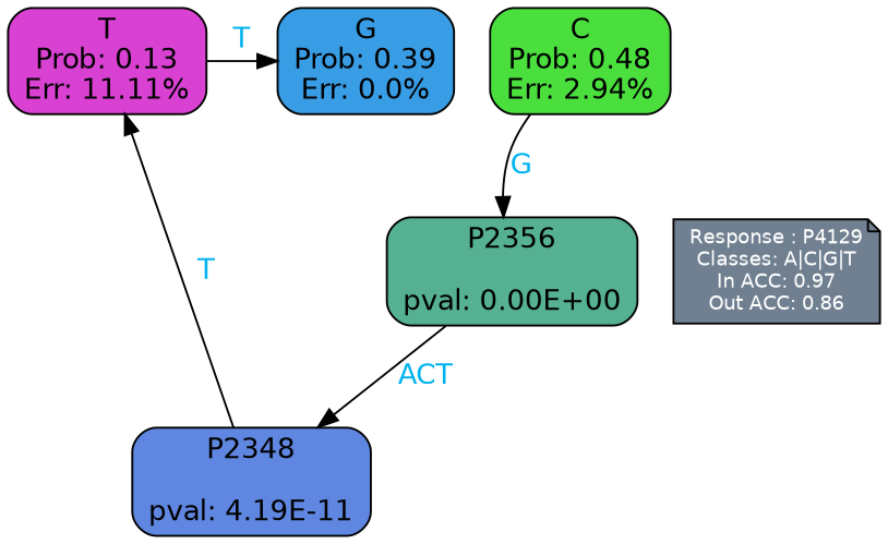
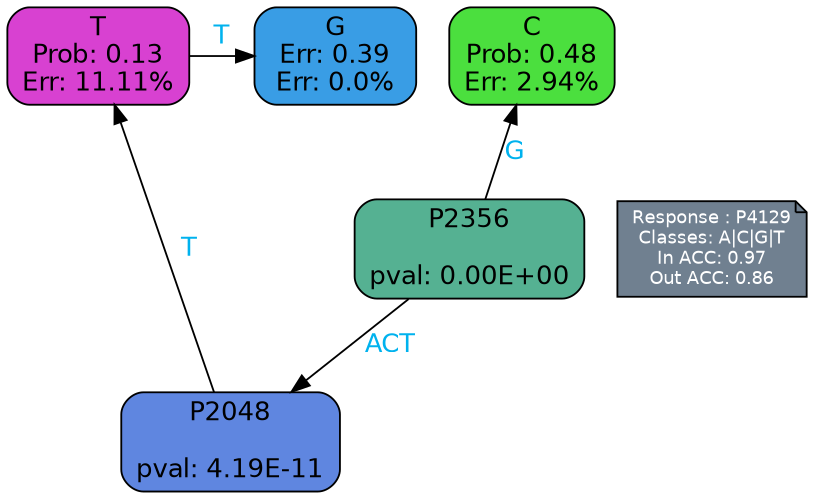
  digraph {
    ranksep=equally
    splines=polylines
    node [color=black fontname=helvetica shape=box style="filled, rounded"]
    edge [fontcolor=deepskyblue2 fontname=helvetica]
    n1 [fillcolor="#d841d1" label="T\nProb: 0.13\nErr: 11.11%"]
-   n2 [fillcolor="#399de5" label="G\nProb: 0.39\nErr: 0.0%"]
+   n2 [fillcolor="#399de5" label="G\nErr: 0.39\nErr: 0.0%"]
    n3 [fillcolor="#4bdf3e" label="C\nProb: 0.48\nErr: 2.94%"]
    n4 [align=left fillcolor=slategray fontcolor=white fontsize=10 label="Response : P4129\nClasses: A|C|G|T\nIn ACC: 0.97\nOut ACC: 0.86\n" shape=note style=filled]
    n5 [fillcolor="#55b192" label="P2356\n\npval: 0.00E+00"]
-   n6 [fillcolor="#5f86e0" label="P2348\n\npval: 4.19E-11"]
+   n6 [fillcolor="#5f86e0" label="P2048\n\npval: 4.19E-11"]
    subgraph sub_1 {
      rank=same
      n1
      n2
      n3
    }
    subgraph sub_2 {
      rank=same
      n4
      n5
    }
    n1 -> n2 [label=T]
-   n3 -> n5 [label=G]
+   n5 -> n3 [label=G]
    n5 -> n6 [label=ACT]
    n6 -> n1 [label=T]
  }
